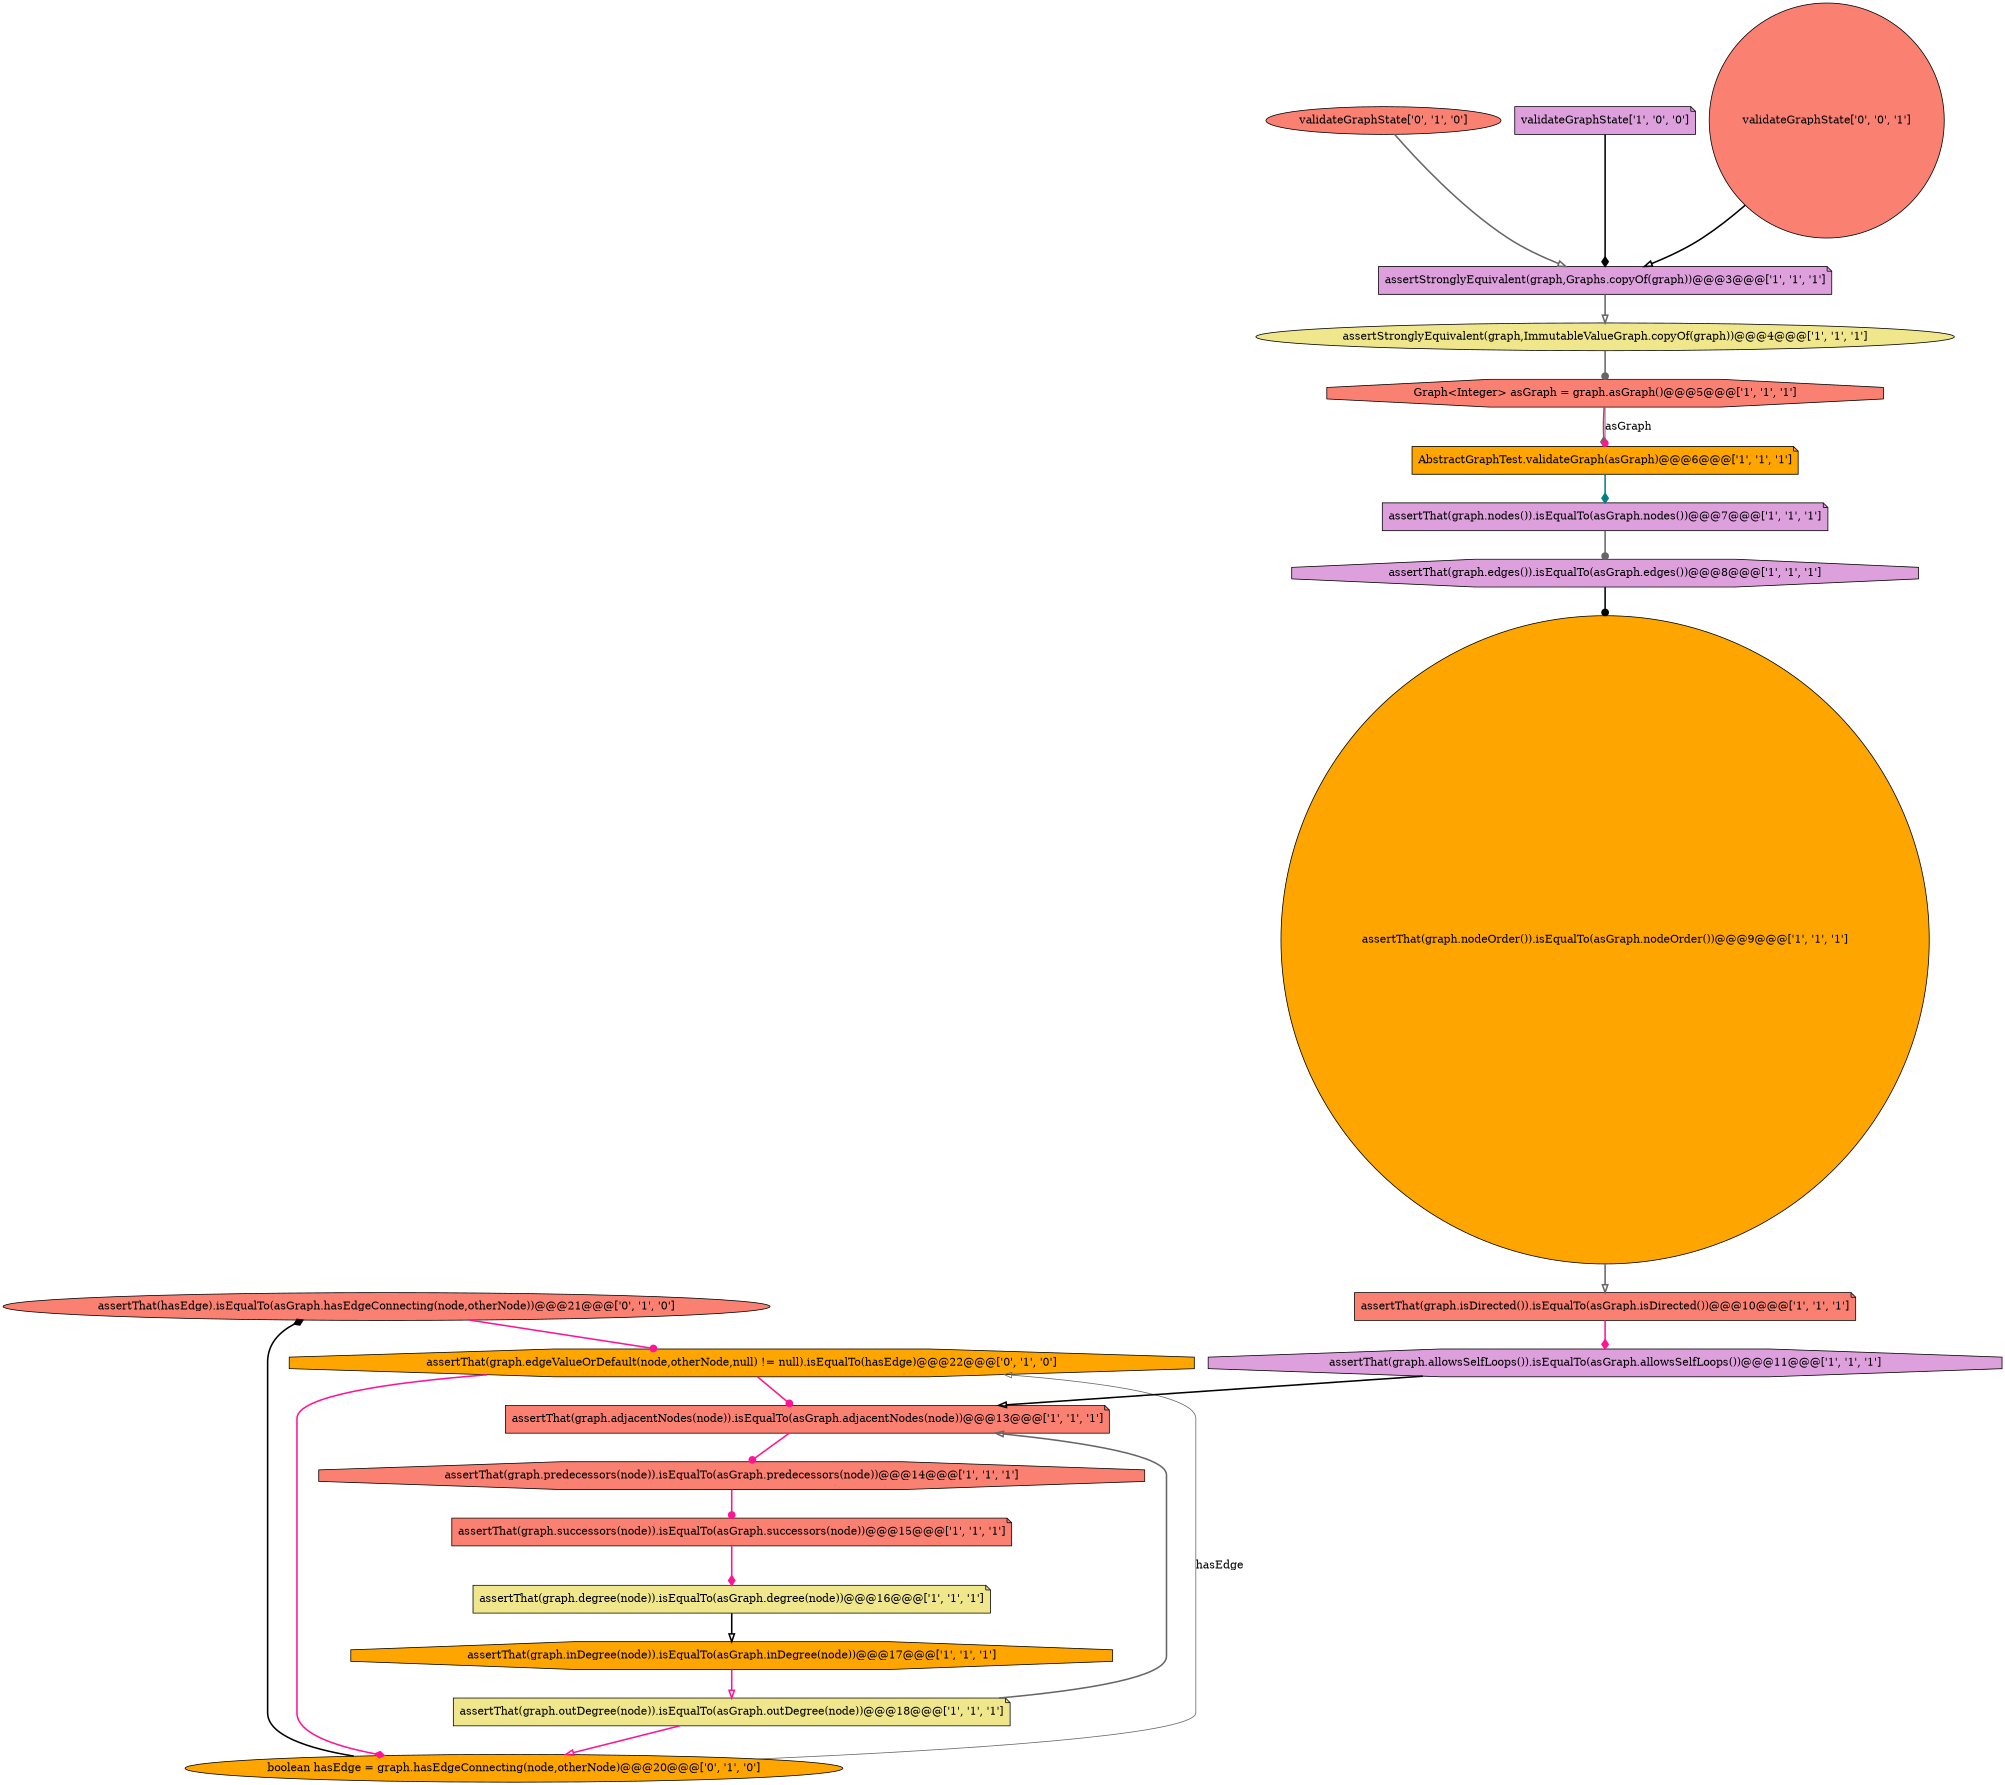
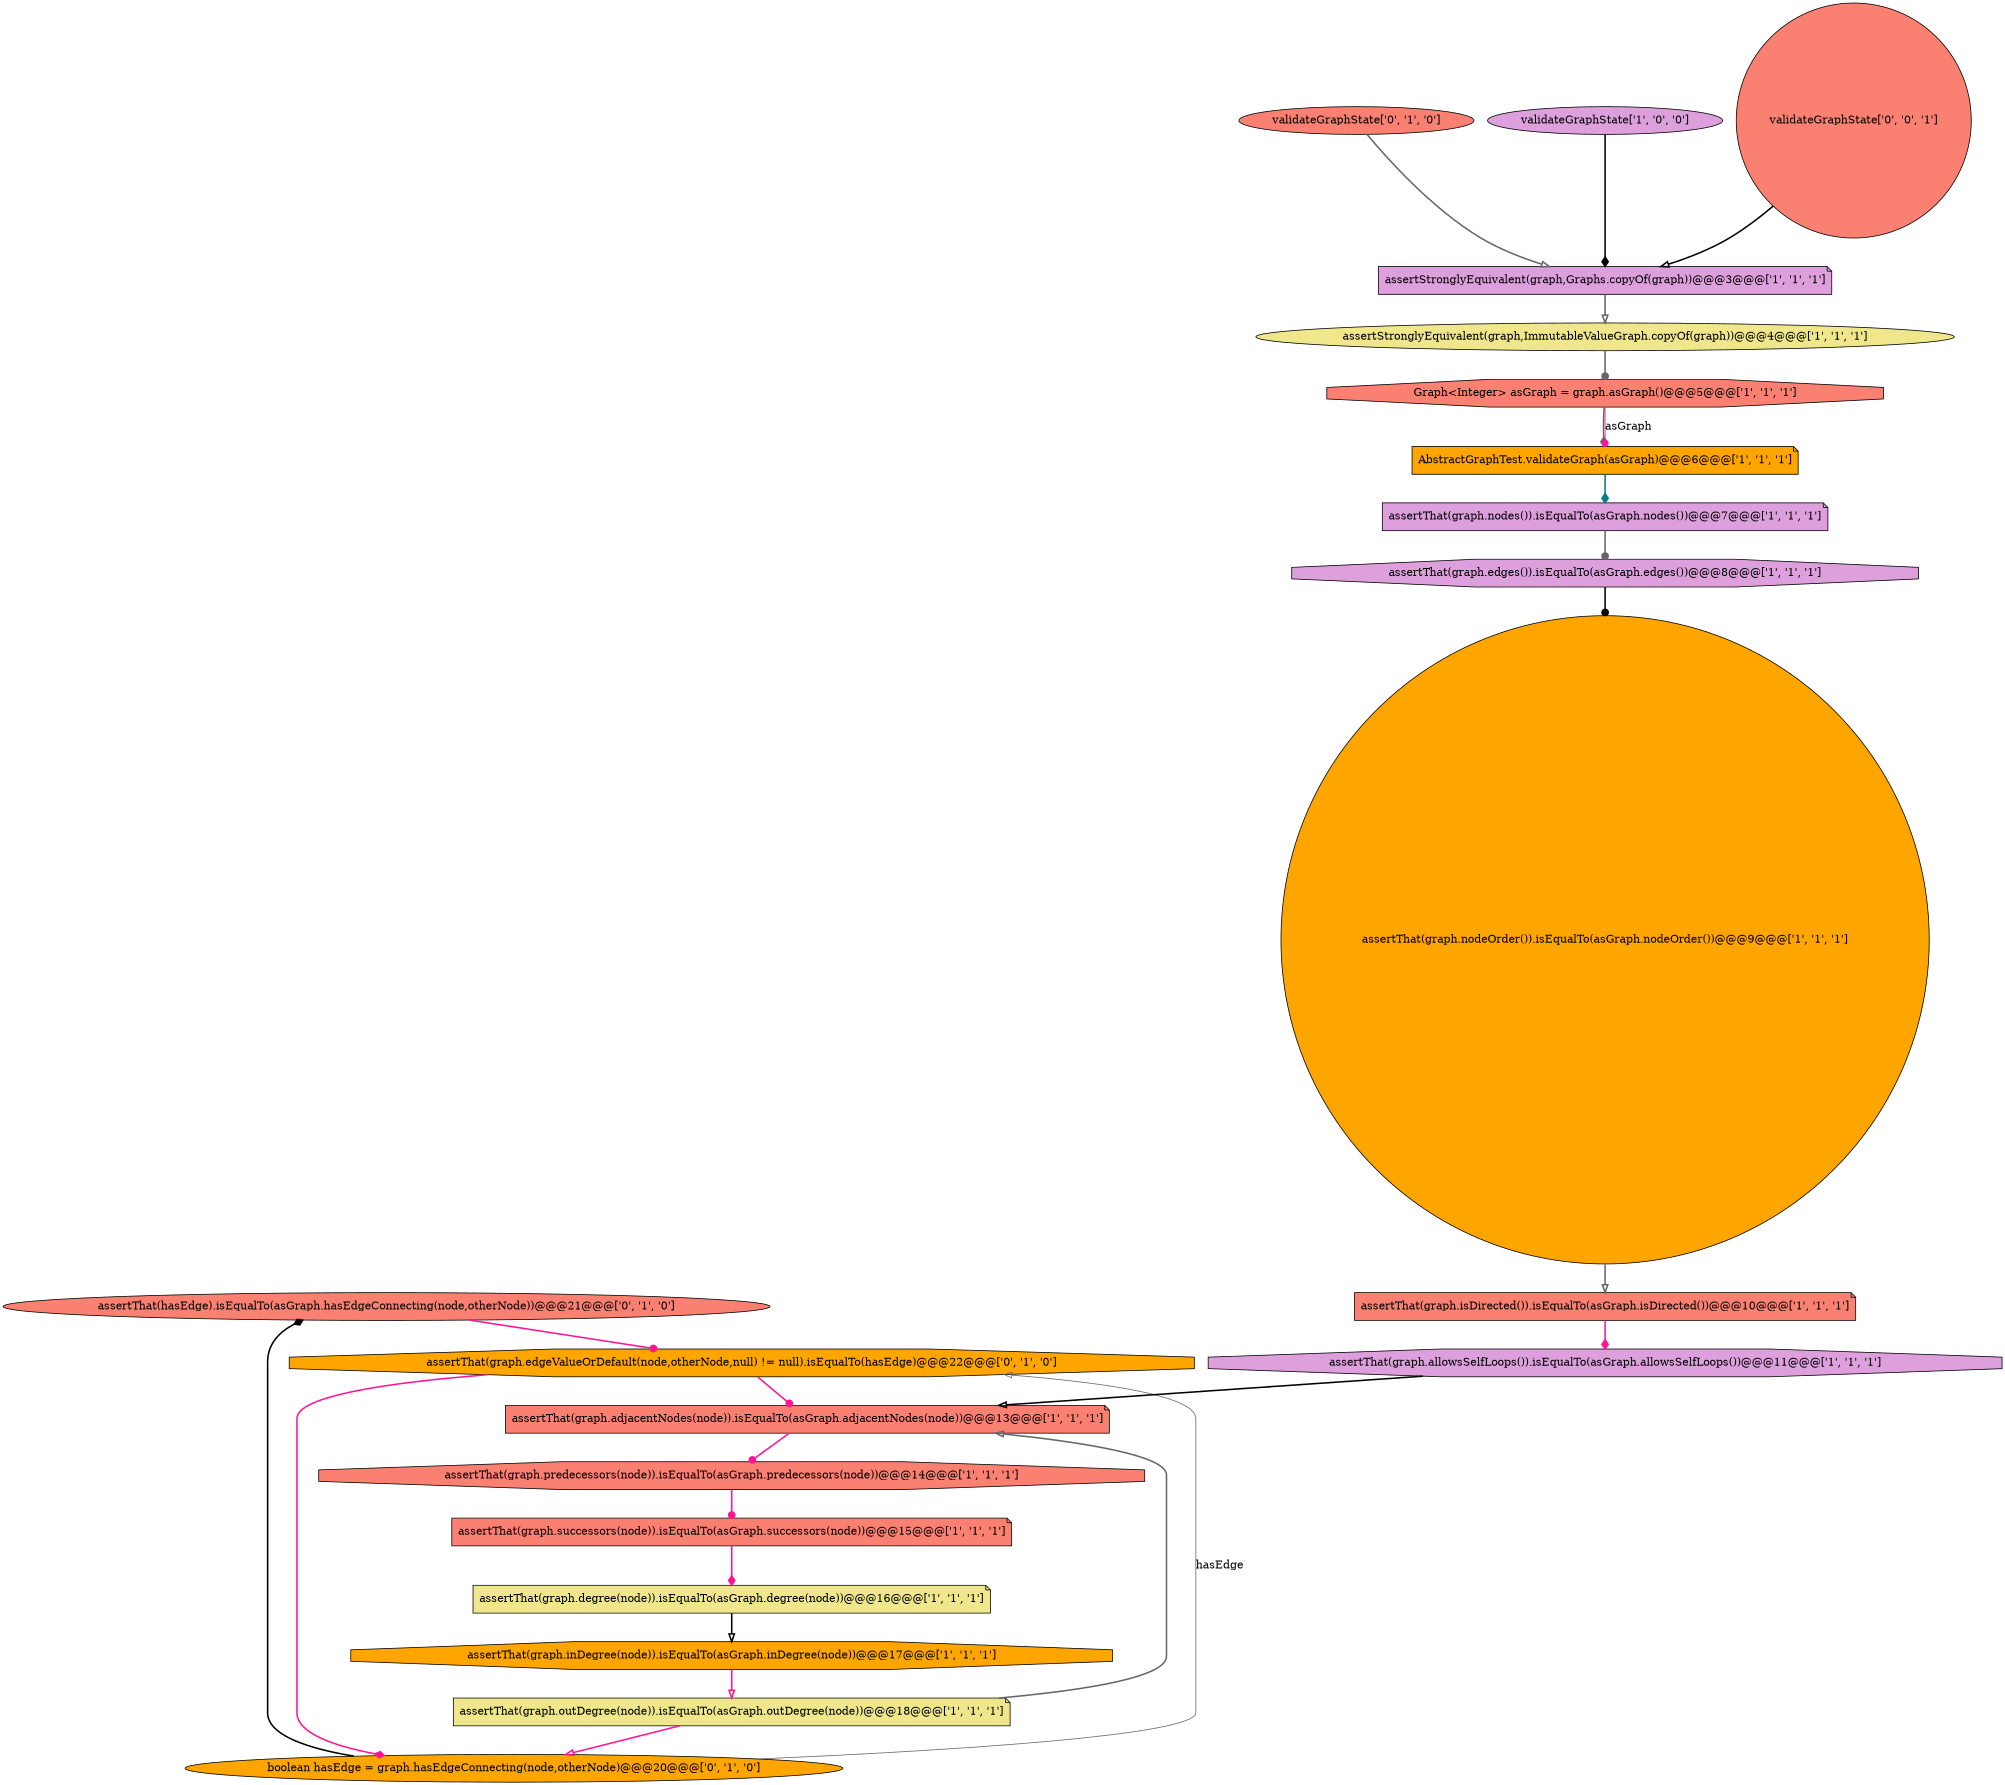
  digraph {
    node [fillcolor=salmon shape=note style=filled]
    edge [style=bold color=deeppink arrowhead=onormal]
    n1 [label="assertThat(hasEdge).isEqualTo(asGraph.hasEdgeConnecting(node,otherNode))@@@21@@@['0', '1', '0']" shape=ellipse]
    n2 [fillcolor=orange label="assertThat(graph.edgeValueOrDefault(node,otherNode,null) != null).isEqualTo(hasEdge)@@@22@@@['0', '1', '0']" shape=octagon]
    n3 [label="assertThat(graph.adjacentNodes(node)).isEqualTo(asGraph.adjacentNodes(node))@@@13@@@['1', '1', '1']"]
    n4 [fillcolor=orange label="boolean hasEdge = graph.hasEdgeConnecting(node,otherNode)@@@20@@@['0', '1', '0']" shape=ellipse]
    n5 [label="validateGraphState['0', '1', '0']" shape=ellipse]
    n6 [fillcolor=plum label="assertStronglyEquivalent(graph,Graphs.copyOf(graph))@@@3@@@['1', '1', '1']"]
    n7 [fillcolor=orange label="assertThat(graph.inDegree(node)).isEqualTo(asGraph.inDegree(node))@@@17@@@['1', '1', '1']" shape=octagon]
    n8 [fillcolor=khaki label="assertThat(graph.outDegree(node)).isEqualTo(asGraph.outDegree(node))@@@18@@@['1', '1', '1']"]
    n9 [fillcolor=plum label="assertThat(graph.nodes()).isEqualTo(asGraph.nodes())@@@7@@@['1', '1', '1']"]
    n10 [fillcolor=plum label="assertThat(graph.edges()).isEqualTo(asGraph.edges())@@@8@@@['1', '1', '1']" shape=octagon]
    n11 [fillcolor=khaki label="assertStronglyEquivalent(graph,ImmutableValueGraph.copyOf(graph))@@@4@@@['1', '1', '1']" shape=ellipse]
    n12 [label="Graph<Integer> asGraph = graph.asGraph()@@@5@@@['1', '1', '1']" shape=octagon]
    n13 [fillcolor=orange label="AbstractGraphTest.validateGraph(asGraph)@@@6@@@['1', '1', '1']"]
    n14 [label="assertThat(graph.isDirected()).isEqualTo(asGraph.isDirected())@@@10@@@['1', '1', '1']"]
    n15 [fillcolor=plum label="assertThat(graph.allowsSelfLoops()).isEqualTo(asGraph.allowsSelfLoops())@@@11@@@['1', '1', '1']" shape=octagon]
    n16 [fillcolor=orange label="assertThat(graph.nodeOrder()).isEqualTo(asGraph.nodeOrder())@@@9@@@['1', '1', '1']" shape=circle]
    n17 [label="assertThat(graph.predecessors(node)).isEqualTo(asGraph.predecessors(node))@@@14@@@['1', '1', '1']" shape=octagon]
    n18 [label="assertThat(graph.successors(node)).isEqualTo(asGraph.successors(node))@@@15@@@['1', '1', '1']"]
    n19 [fillcolor=khaki label="assertThat(graph.degree(node)).isEqualTo(asGraph.degree(node))@@@16@@@['1', '1', '1']"]
-   n20 [fillcolor=plum label="validateGraphState['1', '0', '0']"]
+   n20 [fillcolor=plum label="validateGraphState['1', '0', '0']" shape=ellipse]
    n21 [label="validateGraphState['0', '0', '1']" shape=circle]
    n1 -> n2 [arrowhead=dot]
    n2 -> n3 [arrowhead=dot]
    n2 -> n4 [arrowhead=diamond]
    n3 -> n17 [arrowhead=dot]
    n4 -> n1 [color=black arrowhead=diamond]
    n4 -> n2 [label=hasEdge style=solid color=gray40]
    n5 -> n6 [color=gray40]
    n6 -> n11 [color=gray40]
    n7 -> n8
    n8 -> n3 [color=gray40]
    n8 -> n4
    n9 -> n10 [color=gray40 arrowhead=dot]
    n10 -> n16 [color=black arrowhead=dot]
    n11 -> n12 [color=gray40 arrowhead=dot]
    n12 -> n13 [color=gray40 arrowhead=diamond]
    n12 -> n13 [label=asGraph style=solid arrowhead=dot]
    n13 -> n9 [color=teal arrowhead=diamond]
    n14 -> n15 [arrowhead=diamond]
    n15 -> n3 [color=black]
    n16 -> n14 [color=gray40]
    n17 -> n18 [arrowhead=dot]
    n18 -> n19 [arrowhead=diamond]
    n19 -> n7 [color=black]
    n20 -> n6 [color=black arrowhead=diamond]
    n21 -> n6 [color=black]
  }
